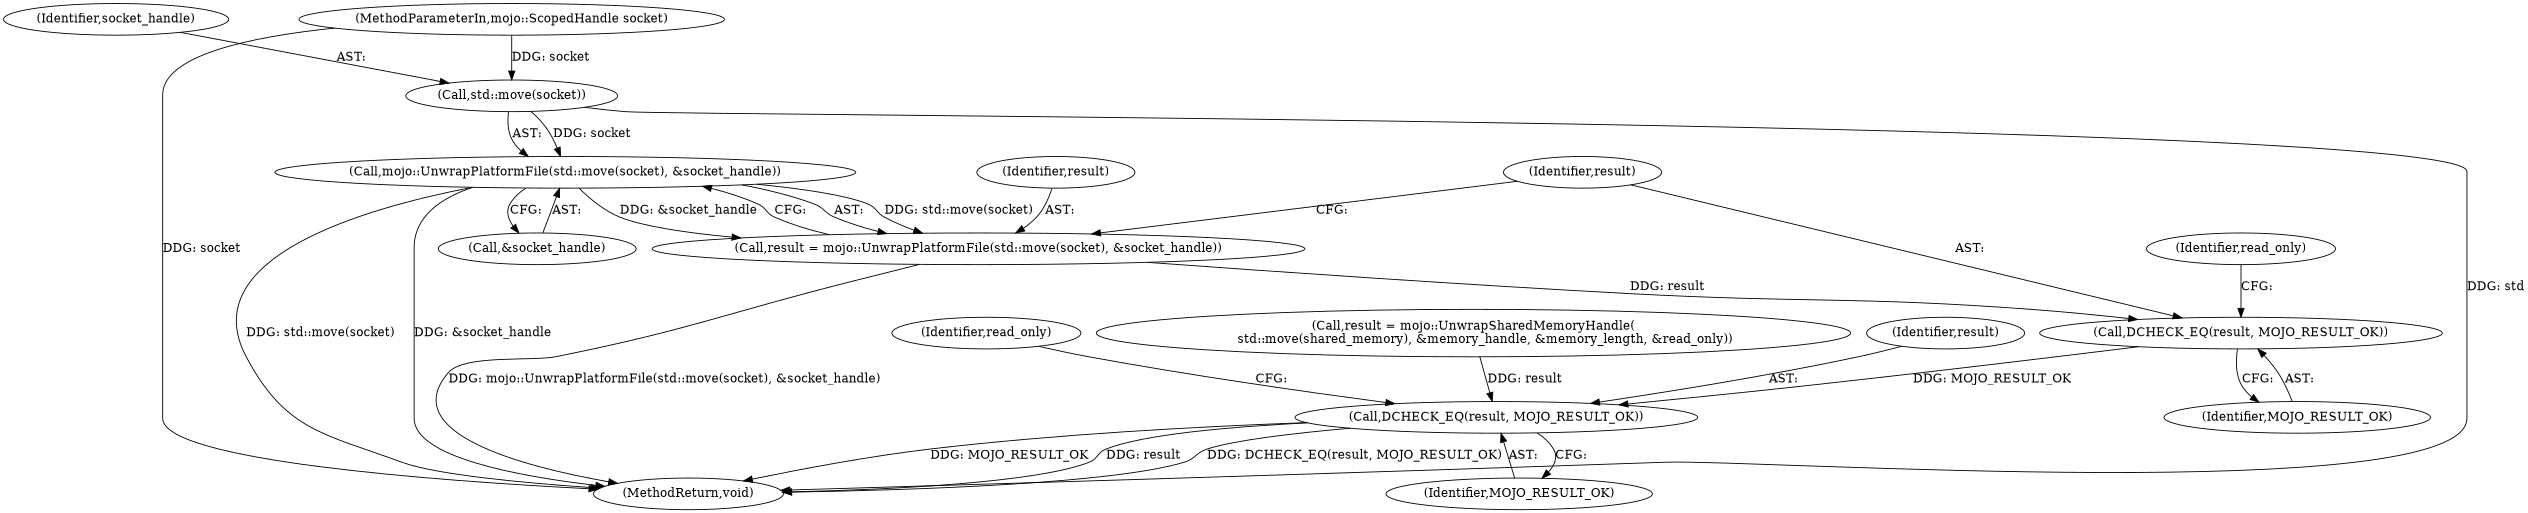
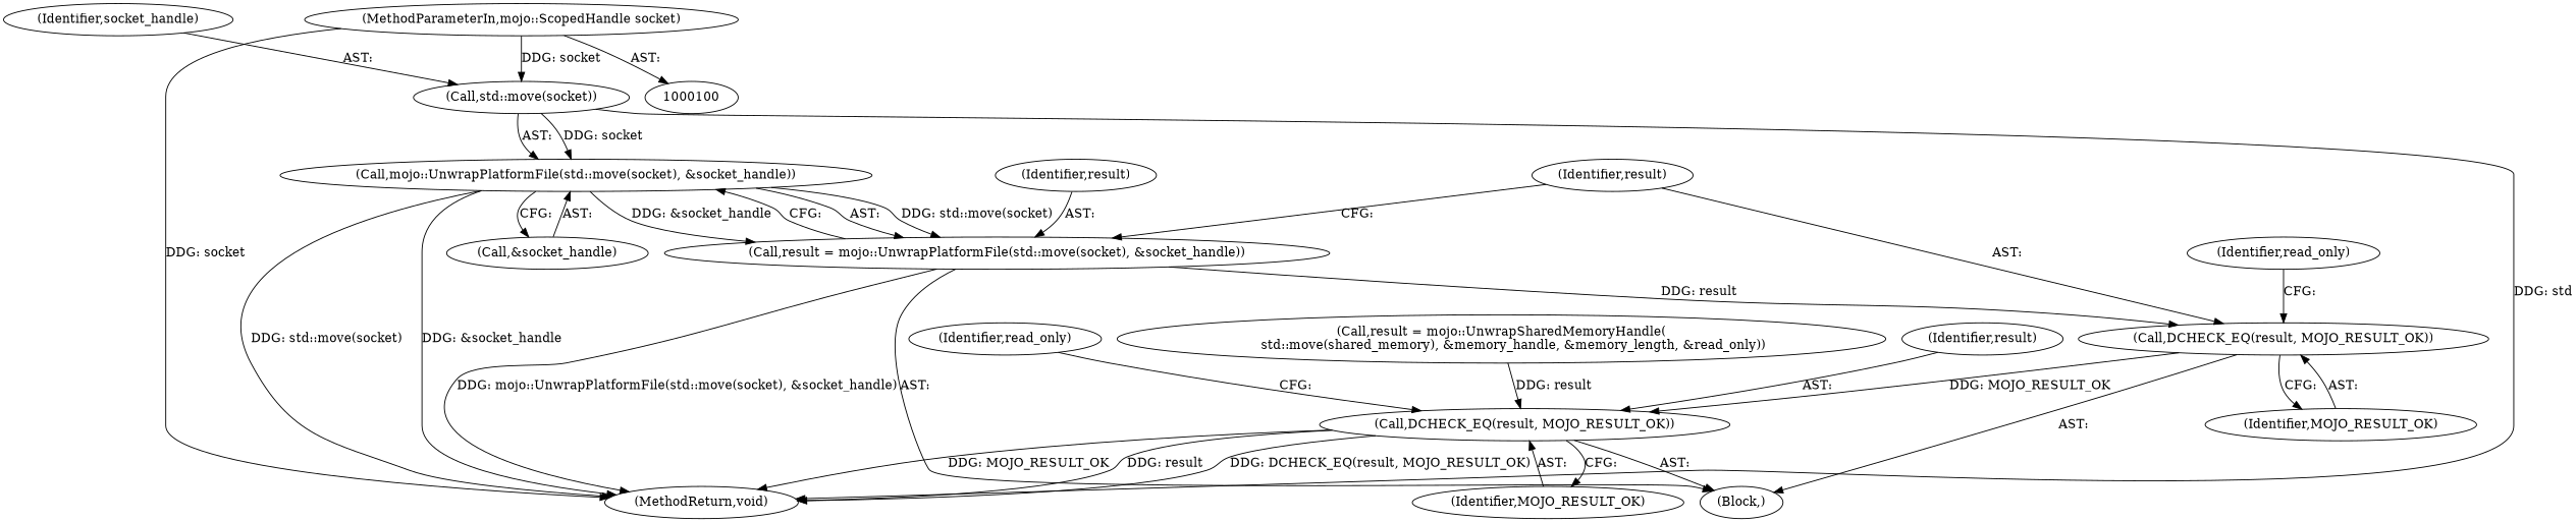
  digraph {
    fontname="DejaVu Serif"
    node [fontname="DejaVu Serif"]
    edge [fontname="DejaVu Serif"]
    n1 [label="(Call,std::move(socket))"]
    n2 [label="(Call,mojo::UnwrapPlatformFile(std::move(socket), &socket_handle))"]
    n3 [label="(MethodReturn,void)"]
    n4 [label="(Call,result = mojo::UnwrapPlatformFile(std::move(socket), &socket_handle))"]
    n5 [label="(Call,&socket_handle)"]
    n6 [label="(MethodParameterIn,mojo::ScopedHandle socket)"]
+   1000100
    n8 [label="(Call,DCHECK_EQ(result, MOJO_RESULT_OK))"]
+   n9 [label="(Block,)"]
    n10 [label="(Call,DCHECK_EQ(result, MOJO_RESULT_OK))"]
    n11 [label="(Identifier,MOJO_RESULT_OK)"]
    n12 [label="(Identifier,MOJO_RESULT_OK)"]
    n13 [label="(Identifier,read_only)"]
    n14 [label="(Call,result = mojo::UnwrapSharedMemoryHandle(\n      std::move(shared_memory), &memory_handle, &memory_length, &read_only))"]
    n15 [label="(Identifier,result)"]
    n16 [label="(Identifier,result)"]
    n17 [label="(Identifier,socket_handle)"]
    n18 [label="(Identifier,result)"]
    n19 [label="(Identifier,read_only)"]
    n1 -> n2 [label="AST: "]
    n1 -> n2 [label="DDG: socket"]
    n1 -> n3 [label="DDG: std"]
    n2 -> n3 [label="DDG: std::move(socket)"]
    n2 -> n3 [label="DDG: &socket_handle"]
    n2 -> n4 [label="AST: "]
    n2 -> n4 [label="DDG: std::move(socket)"]
    n2 -> n4 [label="DDG: &socket_handle"]
    n2 -> n5 [label="CFG: "]
    n4 -> n2 [label="CFG: "]
    n4 -> n3 [label="DDG: mojo::UnwrapPlatformFile(std::move(socket), &socket_handle)"]
    n4 -> n8 [label="DDG: result"]
+   n4 -> n9 [label="AST: "]
    n5 -> n2 [label="AST: "]
    n6 -> n1 [label="DDG: socket"]
    n6 -> n3 [label="DDG: socket"]
+   n6 -> 1000100 [label="AST: "]
+   n8 -> n9 [label="AST: "]
    n8 -> n10 [label="DDG: MOJO_RESULT_OK"]
    n8 -> n11 [label="CFG: "]
    n10 -> n3 [label="DDG: DCHECK_EQ(result, MOJO_RESULT_OK)"]
    n10 -> n3 [label="DDG: MOJO_RESULT_OK"]
    n10 -> n3 [label="DDG: result"]
+   n10 -> n9 [label="AST: "]
    n10 -> n12 [label="CFG: "]
    n11 -> n8 [label="AST: "]
    n12 -> n10 [label="AST: "]
    n13 -> n10 [label="CFG: "]
    n14 -> n10 [label="DDG: result"]
    n15 -> n4 [label="AST: "]
    n16 -> n4 [label="CFG: "]
    n16 -> n8 [label="AST: "]
    n17 -> n1 [label="AST: "]
    n18 -> n10 [label="AST: "]
    n19 -> n8 [label="CFG: "]
  }
